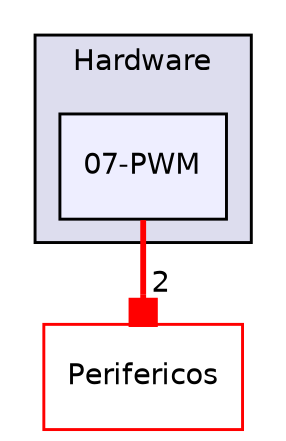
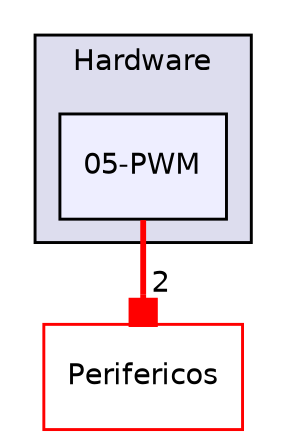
  digraph {
    compound=true
    node [fontname=Helvetica fontsize=10 shape=box style=filled]
-   n1 [fillcolor="#eeeeff" label="07-PWM" pencolor=black]
+   n1 [fillcolor="#eeeeff" label="05-PWM" pencolor=black]
    n2 [color=red fillcolor=white label=Perifericos]
    subgraph cluster_1 {
      bgcolor="#ddddee"
      fontname=Helvetica
      fontsize=10
      label=Hardware
      pencolor=black
      n1
    }
    n1 -> n2 [headlabel=2 labeldistance=1.5 labelfontname=Helvetica labelfontsize=10 color=red style=bold arrowhead=box]
  }
